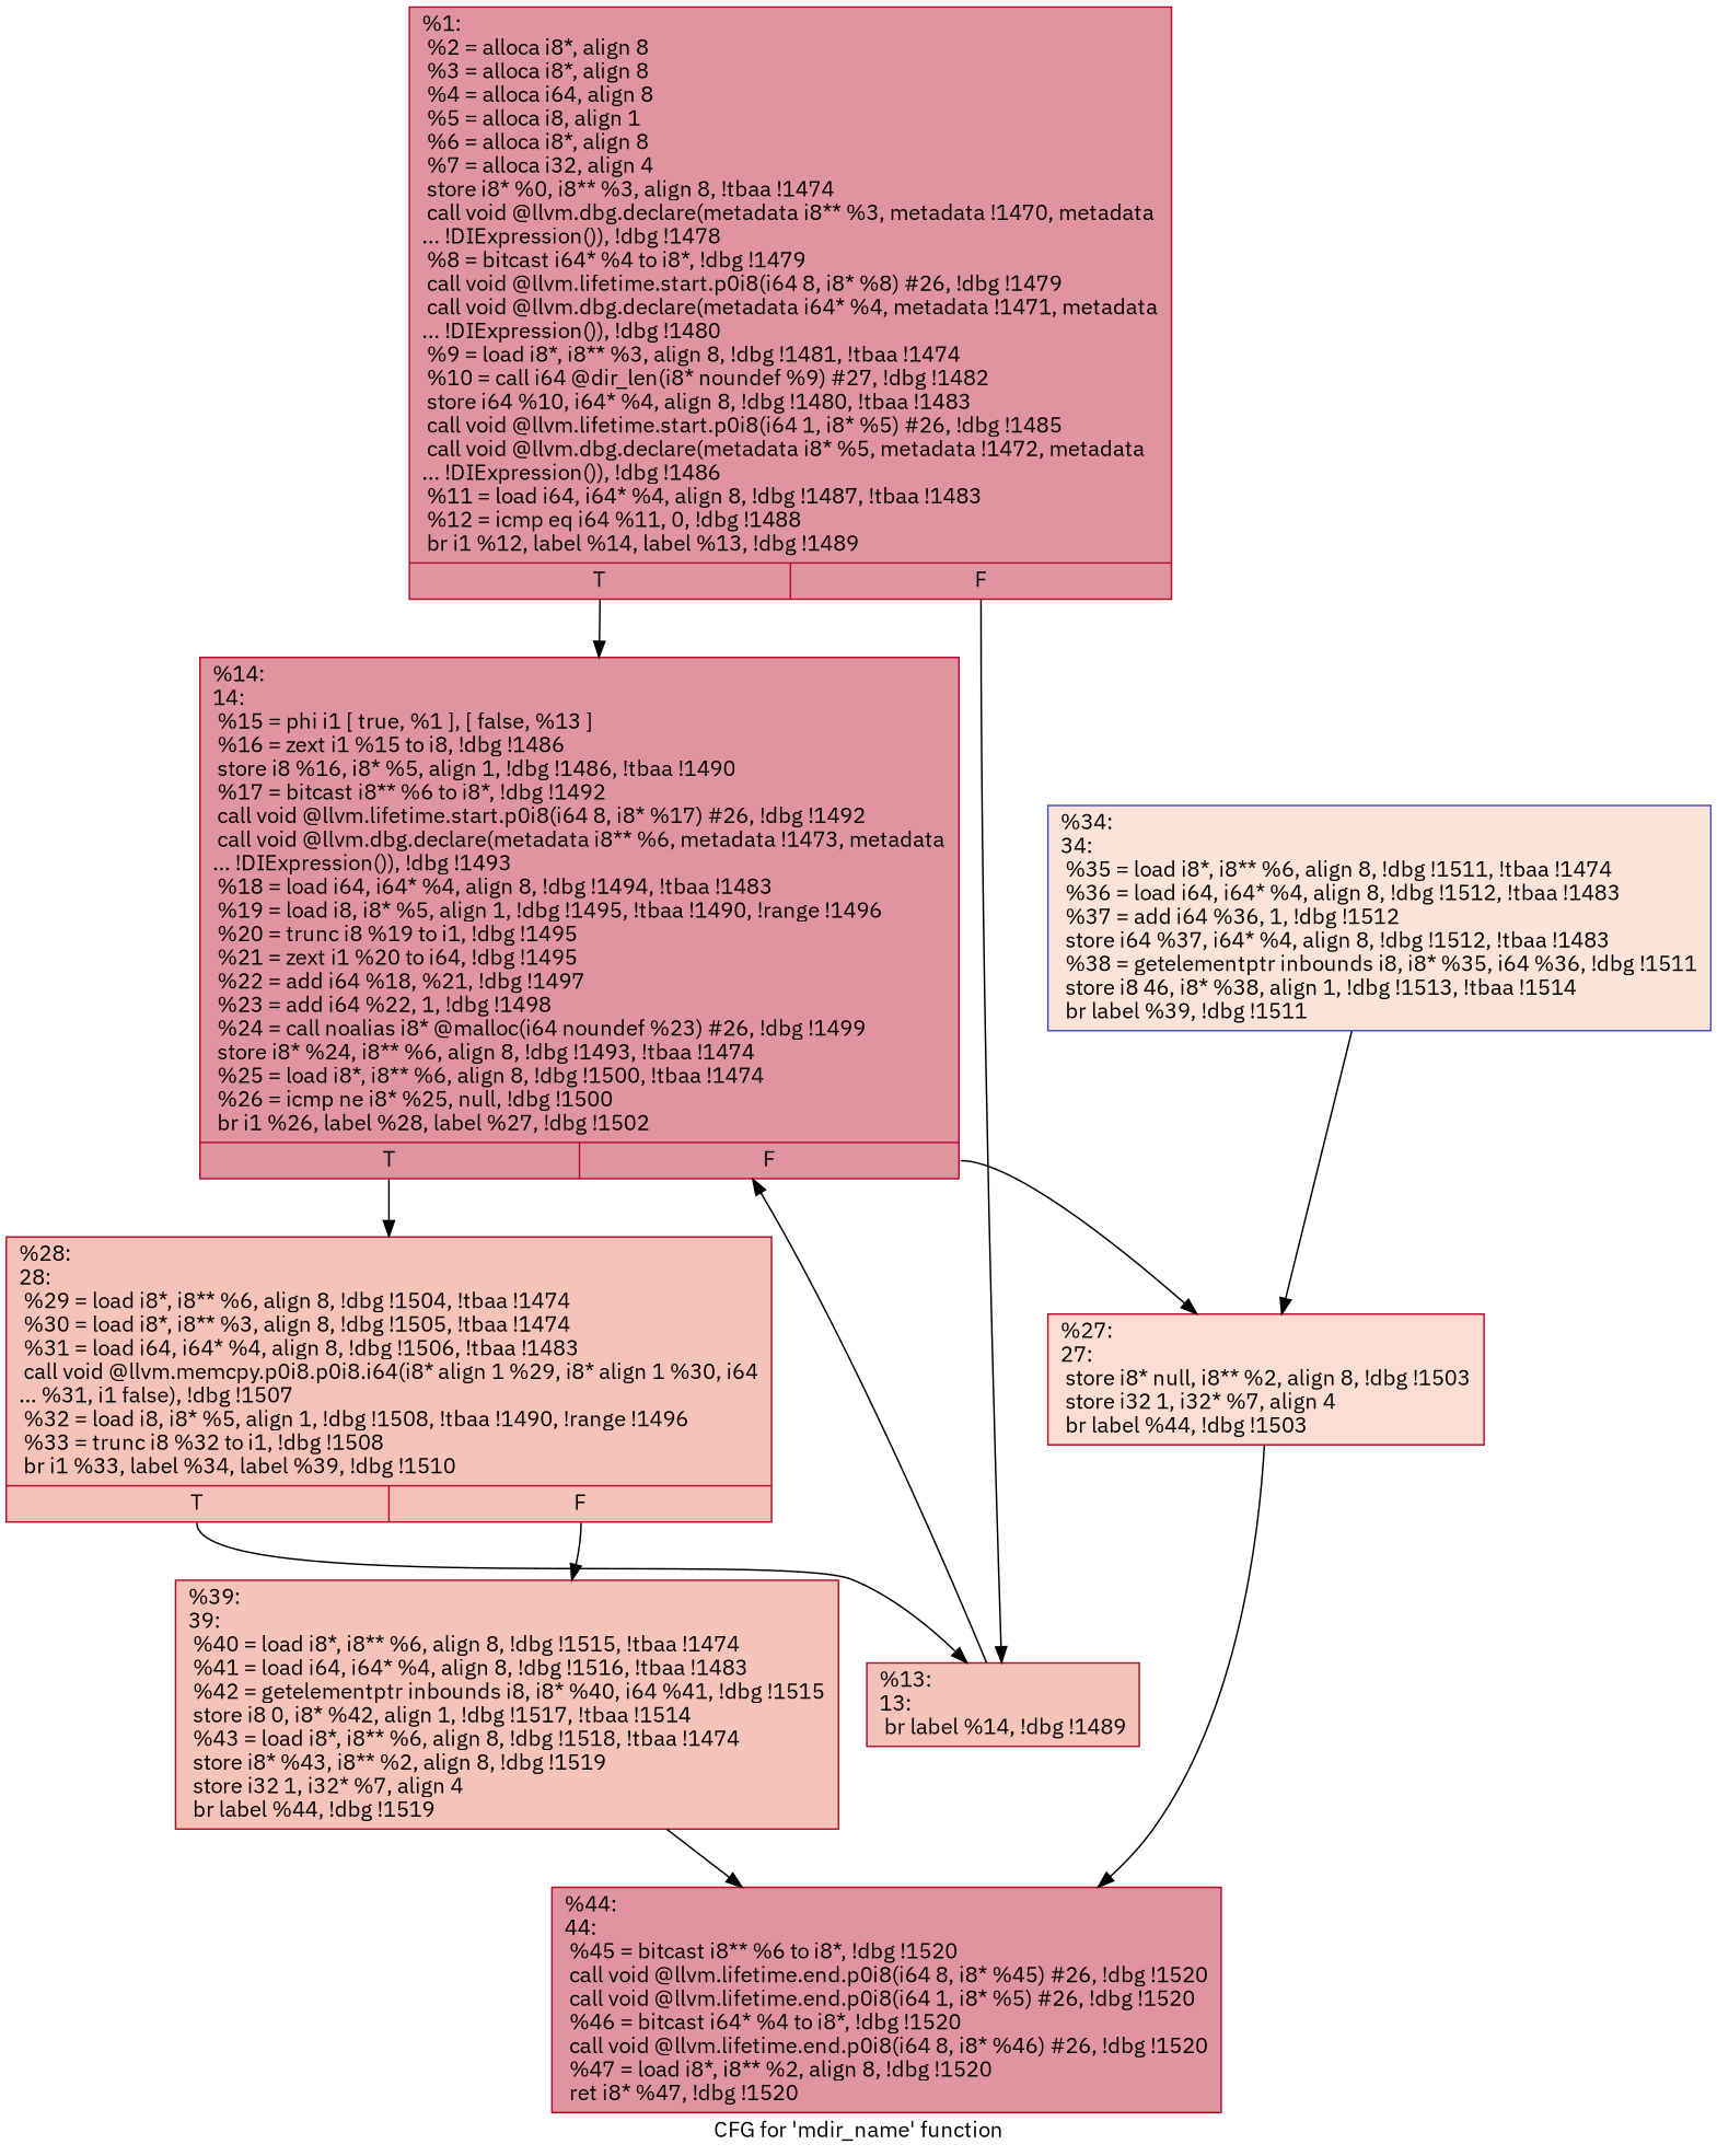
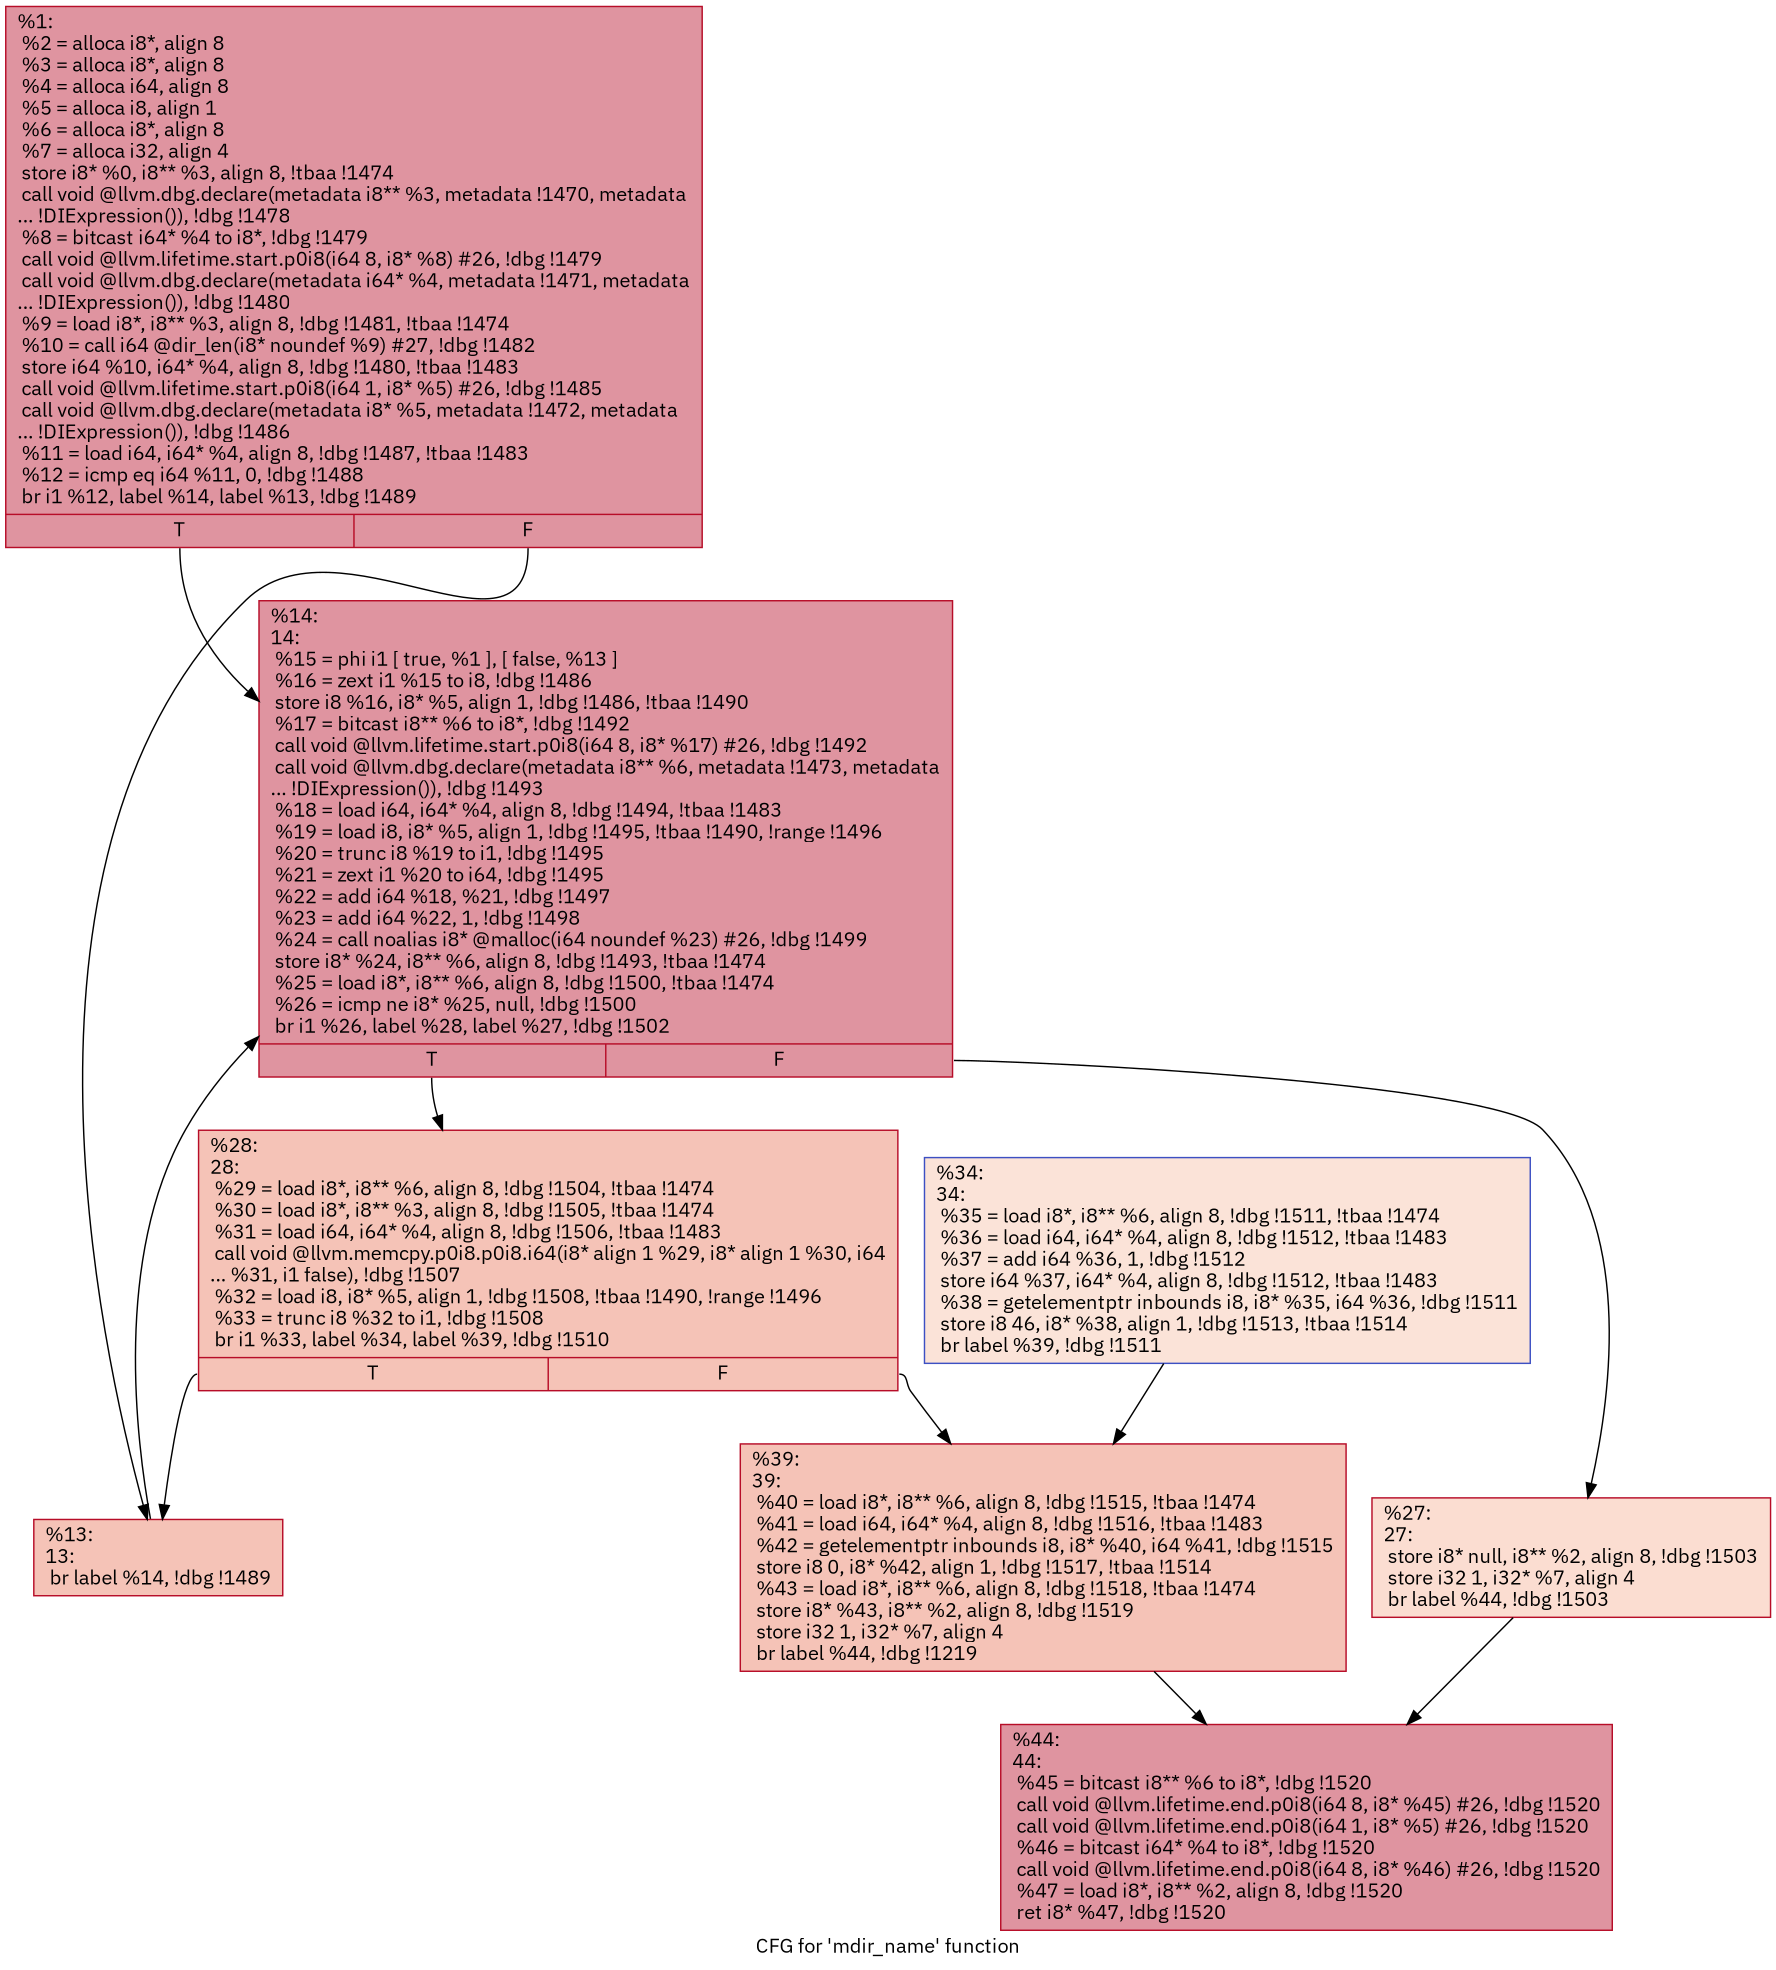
  digraph {
    fontname="IBM Plex Sans"
    label="CFG for 'mdir_name' function"
    node [color="#b70d28ff" fillcolor="#b70d2870" fontname="IBM Plex Sans" shape=record style=filled]
    edge [fontname="IBM Plex Sans"]
    n1 [label="{%1:\l  %2 = alloca i8*, align 8\l  %3 = alloca i8*, align 8\l  %4 = alloca i64, align 8\l  %5 = alloca i8, align 1\l  %6 = alloca i8*, align 8\l  %7 = alloca i32, align 4\l  store i8* %0, i8** %3, align 8, !tbaa !1474\l  call void @llvm.dbg.declare(metadata i8** %3, metadata !1470, metadata\l... !DIExpression()), !dbg !1478\l  %8 = bitcast i64* %4 to i8*, !dbg !1479\l  call void @llvm.lifetime.start.p0i8(i64 8, i8* %8) #26, !dbg !1479\l  call void @llvm.dbg.declare(metadata i64* %4, metadata !1471, metadata\l... !DIExpression()), !dbg !1480\l  %9 = load i8*, i8** %3, align 8, !dbg !1481, !tbaa !1474\l  %10 = call i64 @dir_len(i8* noundef %9) #27, !dbg !1482\l  store i64 %10, i64* %4, align 8, !dbg !1480, !tbaa !1483\l  call void @llvm.lifetime.start.p0i8(i64 1, i8* %5) #26, !dbg !1485\l  call void @llvm.dbg.declare(metadata i8* %5, metadata !1472, metadata\l... !DIExpression()), !dbg !1486\l  %11 = load i64, i64* %4, align 8, !dbg !1487, !tbaa !1483\l  %12 = icmp eq i64 %11, 0, !dbg !1488\l  br i1 %12, label %14, label %13, !dbg !1489\l|{<s0>T|<s1>F}}"]
    n2 [label="{%14:\l14:                                               \l  %15 = phi i1 [ true, %1 ], [ false, %13 ]\l  %16 = zext i1 %15 to i8, !dbg !1486\l  store i8 %16, i8* %5, align 1, !dbg !1486, !tbaa !1490\l  %17 = bitcast i8** %6 to i8*, !dbg !1492\l  call void @llvm.lifetime.start.p0i8(i64 8, i8* %17) #26, !dbg !1492\l  call void @llvm.dbg.declare(metadata i8** %6, metadata !1473, metadata\l... !DIExpression()), !dbg !1493\l  %18 = load i64, i64* %4, align 8, !dbg !1494, !tbaa !1483\l  %19 = load i8, i8* %5, align 1, !dbg !1495, !tbaa !1490, !range !1496\l  %20 = trunc i8 %19 to i1, !dbg !1495\l  %21 = zext i1 %20 to i64, !dbg !1495\l  %22 = add i64 %18, %21, !dbg !1497\l  %23 = add i64 %22, 1, !dbg !1498\l  %24 = call noalias i8* @malloc(i64 noundef %23) #26, !dbg !1499\l  store i8* %24, i8** %6, align 8, !dbg !1493, !tbaa !1474\l  %25 = load i8*, i8** %6, align 8, !dbg !1500, !tbaa !1474\l  %26 = icmp ne i8* %25, null, !dbg !1500\l  br i1 %26, label %28, label %27, !dbg !1502\l|{<s0>T|<s1>F}}"]
    n3 [fillcolor="#e8765c70" label="{%13:\l13:                                               \l  br label %14, !dbg !1489\l}"]
    n4 [fillcolor="#e8765c70" label="{%28:\l28:                                               \l  %29 = load i8*, i8** %6, align 8, !dbg !1504, !tbaa !1474\l  %30 = load i8*, i8** %3, align 8, !dbg !1505, !tbaa !1474\l  %31 = load i64, i64* %4, align 8, !dbg !1506, !tbaa !1483\l  call void @llvm.memcpy.p0i8.p0i8.i64(i8* align 1 %29, i8* align 1 %30, i64\l... %31, i1 false), !dbg !1507\l  %32 = load i8, i8* %5, align 1, !dbg !1508, !tbaa !1490, !range !1496\l  %33 = trunc i8 %32 to i1, !dbg !1508\l  br i1 %33, label %34, label %39, !dbg !1510\l|{<s0>T|<s1>F}}"]
    n5 [fillcolor="#f7b39670" label="{%27:\l27:                                               \l  store i8* null, i8** %2, align 8, !dbg !1503\l  store i32 1, i32* %7, align 4\l  br label %44, !dbg !1503\l}"]
-   n6 [fillcolor="#e8765c70" label="{%39:\l39:                                               \l  %40 = load i8*, i8** %6, align 8, !dbg !1515, !tbaa !1474\l  %41 = load i64, i64* %4, align 8, !dbg !1516, !tbaa !1483\l  %42 = getelementptr inbounds i8, i8* %40, i64 %41, !dbg !1515\l  store i8 0, i8* %42, align 1, !dbg !1517, !tbaa !1514\l  %43 = load i8*, i8** %6, align 8, !dbg !1518, !tbaa !1474\l  store i8* %43, i8** %2, align 8, !dbg !1519\l  store i32 1, i32* %7, align 4\l  br label %44, !dbg !1519\l}"]
+   n6 [fillcolor="#e8765c70" label="{%39:\l39:                                               \l  %40 = load i8*, i8** %6, align 8, !dbg !1515, !tbaa !1474\l  %41 = load i64, i64* %4, align 8, !dbg !1516, !tbaa !1483\l  %42 = getelementptr inbounds i8, i8* %40, i64 %41, !dbg !1515\l  store i8 0, i8* %42, align 1, !dbg !1517, !tbaa !1514\l  %43 = load i8*, i8** %6, align 8, !dbg !1518, !tbaa !1474\l  store i8* %43, i8** %2, align 8, !dbg !1519\l  store i32 1, i32* %7, align 4\l  br label %44, !dbg !1219\l}"]
    n7 [label="{%44:\l44:                                               \l  %45 = bitcast i8** %6 to i8*, !dbg !1520\l  call void @llvm.lifetime.end.p0i8(i64 8, i8* %45) #26, !dbg !1520\l  call void @llvm.lifetime.end.p0i8(i64 1, i8* %5) #26, !dbg !1520\l  %46 = bitcast i64* %4 to i8*, !dbg !1520\l  call void @llvm.lifetime.end.p0i8(i64 8, i8* %46) #26, !dbg !1520\l  %47 = load i8*, i8** %2, align 8, !dbg !1520\l  ret i8* %47, !dbg !1520\l}"]
    n8 [color="#3d50c3ff" fillcolor="#f6bfa670" label="{%34:\l34:                                               \l  %35 = load i8*, i8** %6, align 8, !dbg !1511, !tbaa !1474\l  %36 = load i64, i64* %4, align 8, !dbg !1512, !tbaa !1483\l  %37 = add i64 %36, 1, !dbg !1512\l  store i64 %37, i64* %4, align 8, !dbg !1512, !tbaa !1483\l  %38 = getelementptr inbounds i8, i8* %35, i64 %36, !dbg !1511\l  store i8 46, i8* %38, align 1, !dbg !1513, !tbaa !1514\l  br label %39, !dbg !1511\l}"]
    n1 -> n2 [tailport=s0]
    n1 -> n3 [tailport=s1]
    n2 -> n4 [tailport=s0]
    n2 -> n5 [tailport=s1]
    n3 -> n2
    n4 -> n3 [tailport=s0]
    n4 -> n6 [tailport=s1]
    n5 -> n7
    n6 -> n7
-   n8 -> n5
+   n8 -> n6
  }
